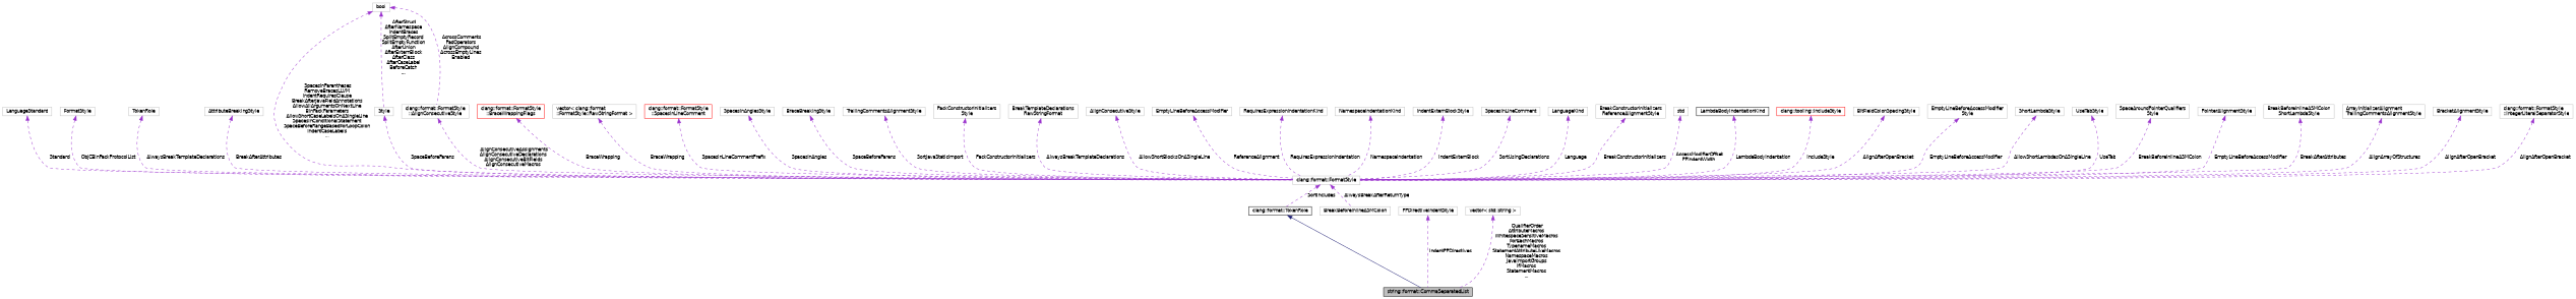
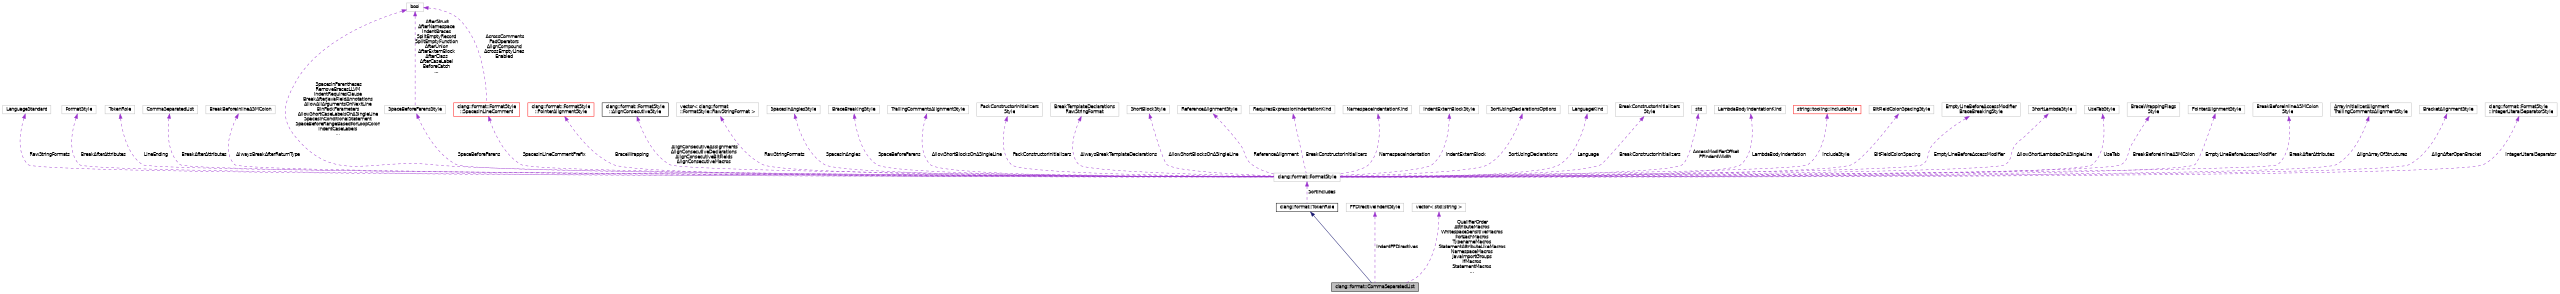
  digraph {
    rankdir=TB
    node [color=grey75 fontname=Helvetica fontsize=10 shape=record]
    edge [color=darkorchid3 dir=back fontname=Helvetica fontsize=10 labelfontname=Helvetica labelfontsize=10 style=dashed]
-   n1 [color=black fillcolor=grey75 fontcolor=black height=0.2 label="string::format::CommaSeparatedList" style=filled width=0.4]
+   n1 [color=black fillcolor=grey75 fontcolor=black height=0.2 label="clang::format::CommaSeparatedList" style=filled width=0.4]
    n2 [color=black height=0.2 label="clang::format::TokenRole" width=0.4]
    n3 [height=0.2 label="clang::format::FormatStyle" width=0.4]
    n4 [height=0.2 label=LanguageStandard width=0.4]
    n5 [height=0.2 label=FormatStyle width=0.4]
    n6 [height=0.2 label=TokenRole width=0.4]
-   n7 [height=0.2 label=AttributeBreakingStyle width=0.4]
+   n7 [height=0.2 label=CommaSeparatedList width=0.4]
    n8 [height=0.2 label=BreakBeforeInlineASMColon width=0.4]
-   n9 [height=0.2 label=Style width=0.4]
-   n10 [color=red height=0.2 label="clang::format::FormatStyle\l::BraceWrappingFlags" width=0.4]
+   n9 [height=0.2 label=SpaceBeforeParensStyle width=0.4]
+   n10 [color=red height=0.2 label="clang::format::FormatStyle\l::PointerAlignmentStyle" width=0.4]
    n11 [height=0.2 label=bool width=0.4]
-   n12 [height=0.2 label="clang::format::FormatStyle\l::AlignConsecutiveStyle" width=0.4]
+   n12 [color=black height=0.2 label="clang::format::FormatStyle\l::AlignConsecutiveStyle" width=0.4]
    n13 [height=0.2 label="vector\< clang::format\l::FormatStyle::RawStringFormat \>" width=0.4]
    n14 [color=red height=0.2 label="clang::format::FormatStyle\l::SpacesInLineComment" width=0.4]
    n15 [height=0.2 label=SpacesInAnglesStyle width=0.4]
    n16 [height=0.2 label=BraceBreakingStyle width=0.4]
    n17 [height=0.2 label=TrailingCommentsAlignmentStyle width=0.4]
    n18 [height=0.2 label="PackConstructorInitializers\lStyle" width=0.4]
    n19 [height=0.2 label=PPDirectiveIndentStyle width=0.4]
    n20 [height=0.2 label="vector\< std::string \>" width=0.4]
    n21 [height=0.2 label="BreakTemplateDeclarations\lRawStringFormat" width=0.4]
-   n22 [height=0.2 label=AlignConsecutiveStyle width=0.4]
-   n23 [height=0.2 label=EmptyLineBeforeAccessModifier width=0.4]
+   n22 [height=0.2 label=ShortBlockStyle width=0.4]
+   n23 [height=0.2 label=ReferenceAlignmentStyle width=0.4]
    n24 [height=0.2 label=RequiresExpressionIndentationKind width=0.4]
    n25 [height=0.2 label=NamespaceIndentationKind width=0.4]
    n26 [height=0.2 label=IndentExternBlockStyle width=0.4]
-   n27 [height=0.2 label=SpacesInLineComment width=0.4]
+   n27 [height=0.2 label=SortUsingDeclarationsOptions width=0.4]
    n28 [height=0.2 label=LanguageKind width=0.4]
-   n29 [height=0.2 label="BreakConstructorInitializers\lReferenceAlignmentStyle" width=0.4]
+   n29 [height=0.2 label="BreakConstructorInitializers\lStyle" width=0.4]
    n30 [height=0.2 label=std width=0.4]
-   n31 [color=black height=0.2 label=LambdaBodyIndentationKind width=0.4]
-   n32 [color=red height=0.2 label="clang::tooling::IncludeStyle" width=0.4]
+   n31 [height=0.2 label=LambdaBodyIndentationKind width=0.4]
+   n32 [color=red height=0.2 label="string::tooling::IncludeStyle" width=0.4]
    n33 [height=0.2 label=BitFieldColonSpacingStyle width=0.4]
-   n34 [height=0.2 label="EmptyLineBeforeAccessModifier\lStyle" width=0.4]
+   n34 [height=0.2 label="EmptyLineBeforeAccessModifier\lBraceBreakingStyle" width=0.4]
    n35 [height=0.2 label=ShortLambdaStyle width=0.4]
    n36 [height=0.2 label=UseTabStyle width=0.4]
-   n37 [height=0.2 label="SpaceAroundPointerQualifiers\lStyle" width=0.4]
+   n37 [height=0.2 label="BraceWrappingFlags\lStyle" width=0.4]
    n38 [height=0.2 label=PointerAlignmentStyle width=0.4]
-   n39 [height=0.2 label="BreakBeforeInlineASMColon\lShortLambdaStyle" width=0.4]
+   n39 [height=0.2 label="BreakBeforeInlineASMColon\lStyle" width=0.4]
    n40 [height=0.2 label="ArrayInitializerAlignment\lTrailingCommentsAlignmentStyle" width=0.4]
    n41 [height=0.2 label=BracketAlignmentStyle width=0.4]
    n42 [height=0.2 label="clang::format::FormatStyle\l::IntegerLiteralSeparatorStyle" width=0.4]
    n2 -> n1 [color=midnightblue style=solid]
    n3 -> n2 [label=" SortIncludes"]
-   n4 -> n3 [label=" Standard"]
-   n5 -> n3 [label=" ObjCBinPackProtocolList"]
-   n6 -> n3 [label=" AlwaysBreakTemplateDeclarations"]
+   n4 -> n3 [label=" RawStringFormats"]
+   n5 -> n3 [label=" BreakAfterAttributes"]
+   n6 -> n3 [label=" LineEnding"]
    n7 -> n3 [label=" BreakAfterAttributes"]
-   n3 -> n8 [label=" AlwaysBreakAfterReturnType"]
+   n8 -> n3 [label=" AlwaysBreakAfterReturnType"]
    n9 -> n3 [label=" SpaceBeforeParens"]
    n10 -> n3 [label=" BraceWrapping"]
    n11 -> n3 [label=" SpacesInParentheses\nRemoveBracesLLVM\nIndentRequiresClause\nBreakAfterJavaFieldAnnotations\nAllowAllArgumentsOnNextLine\nBinPackParameters\nAllowShortCaseLabelsOnASingleLine\nSpacesInConditionalStatement\nSpaceBeforeRangeBasedForLoopColon\nIndentCaseLabels\n..."]
    n11 -> n9 [label=" AfterStruct\nAfterNamespace\nIndentBraces\nSplitEmptyRecord\nSplitEmptyFunction\nAfterUnion\nAfterExternBlock\nAfterClass\nAfterCaseLabel\nBeforeCatch\n..."]
-   n11 -> n12 [label=" AcrossComments\nPadOperators\nAlignCompound\nAcrossEmptyLines\nEnabled"]
+   n11 -> n14 [label=" AcrossComments\nPadOperators\nAlignCompound\nAcrossEmptyLines\nEnabled"]
    n12 -> n3 [label=" AlignConsecutiveAssignments\nAlignConsecutiveDeclarations\nAlignConsecutiveBitFields\nAlignConsecutiveMacros"]
-   n13 -> n3 [label=" BraceWrapping"]
+   n13 -> n3 [label=" RawStringFormats"]
    n14 -> n3 [label=" SpacesInLineCommentPrefix"]
    n15 -> n3 [label=" SpacesInAngles"]
    n16 -> n3 [label=" SpaceBeforeParens"]
-   n17 -> n3 [label=" SortJavaStaticImport"]
+   n17 -> n3 [label=" AllowShortBlocksOnASingleLine"]
    n18 -> n3 [label=" PackConstructorInitializers"]
    n19 -> n1 [label=" IndentPPDirectives"]
    n20 -> n1 [label=" QualifierOrder\nAttributeMacros\nWhitespaceSensitiveMacros\nForEachMacros\nTypenameMacros\nStatementAttributeLikeMacros\nNamespaceMacros\nJavaImportGroups\nIfMacros\nStatementMacros\n..."]
    n21 -> n3 [label=" AlwaysBreakTemplateDeclarations"]
    n22 -> n3 [label=" AllowShortBlocksOnASingleLine"]
    n23 -> n3 [label=" ReferenceAlignment"]
-   n24 -> n3 [label=" RequiresExpressionIndentation"]
+   n24 -> n3 [label=" BreakConstructorInitializers"]
    n25 -> n3 [label=" NamespaceIndentation"]
    n26 -> n3 [label=" IndentExternBlock"]
    n27 -> n3 [label=" SortUsingDeclarations"]
    n28 -> n3 [label=" Language"]
    n29 -> n3 [label=" BreakConstructorInitializers"]
    n30 -> n3 [label=" AccessModifierOffset\nPPIndentWidth"]
    n31 -> n3 [label=" LambdaBodyIndentation"]
    n32 -> n3 [label=" IncludeStyle"]
-   n33 -> n3 [label=" AlignAfterOpenBracket"]
+   n33 -> n3 [label=" BitFieldColonSpacing"]
    n34 -> n3 [label=" EmptyLineBeforeAccessModifier"]
    n35 -> n3 [label=" AllowShortLambdasOnASingleLine"]
    n36 -> n3 [label=" UseTab"]
    n37 -> n3 [label=" BreakBeforeInlineASMColon"]
    n38 -> n3 [label=" EmptyLineBeforeAccessModifier"]
    n39 -> n3 [label=" BreakAfterAttributes"]
    n40 -> n3 [label=" AlignArrayOfStructures"]
    n41 -> n3 [label=" AlignAfterOpenBracket"]
-   n42 -> n3 [label=" AlignAfterOpenBracket"]
+   n42 -> n3 [label=" IntegerLiteralSeparator"]
  }
